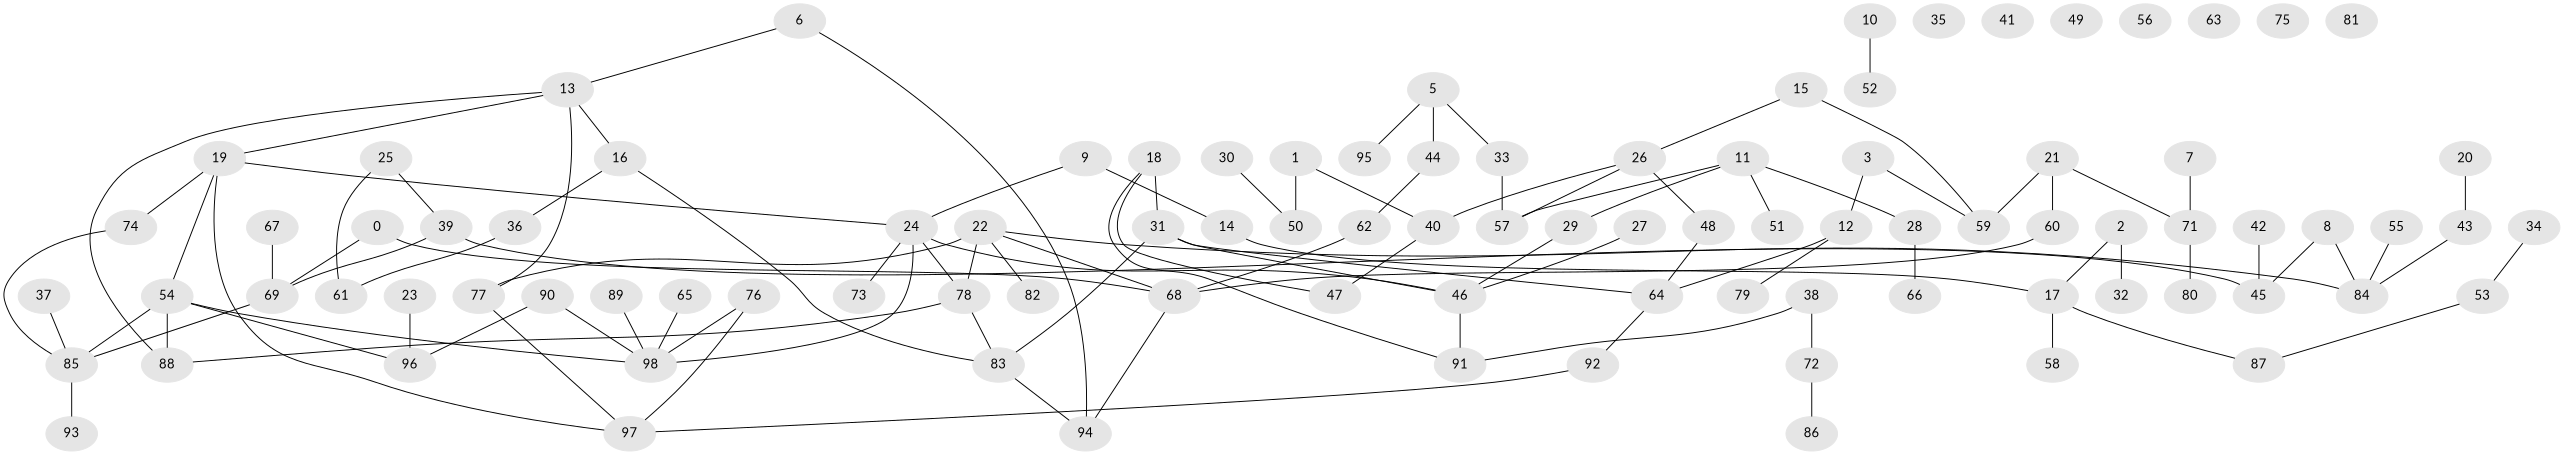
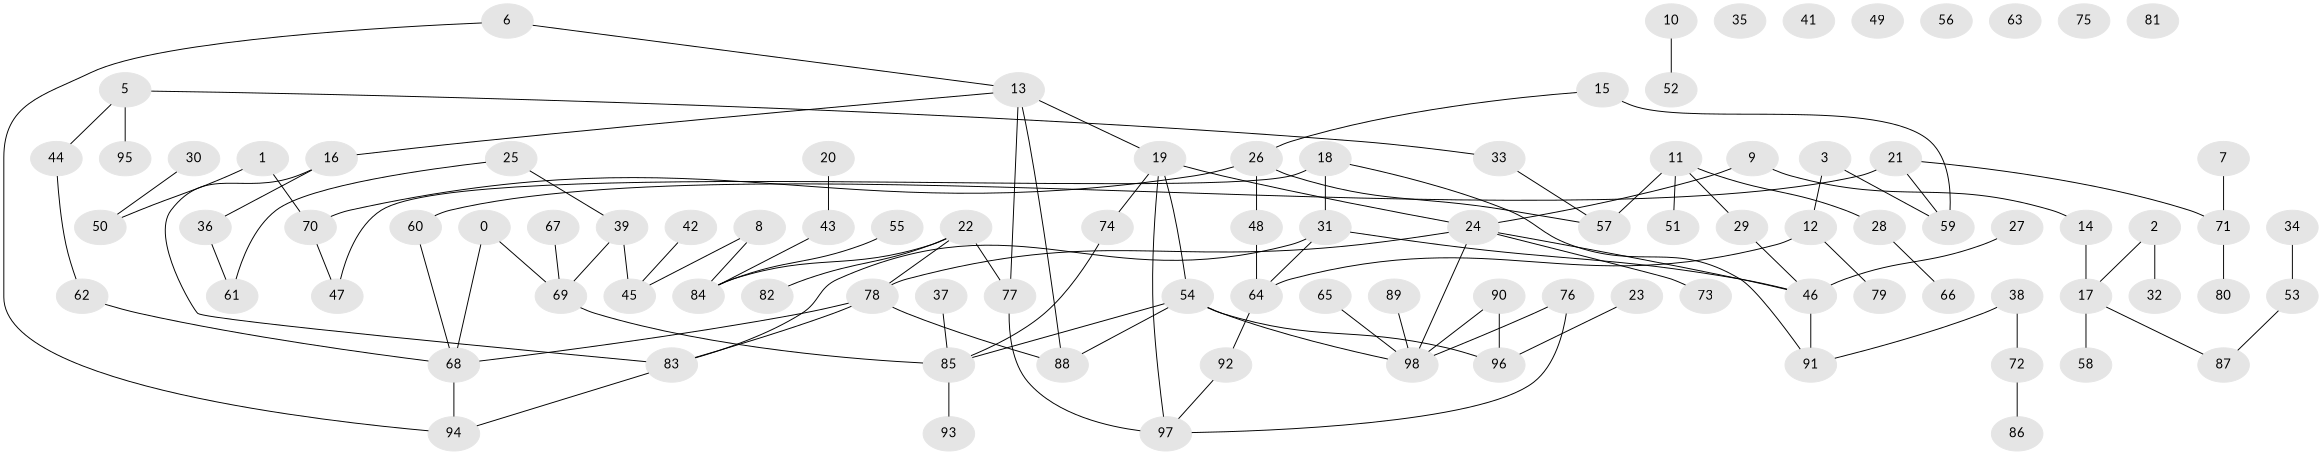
  graph {
    fontname=Lato
    node [color=gray90 fontname=Lato style=filled]
    edge [fontname=Lato]
    1
-   40
+   40 [label=70]
    50
    47
    2
    17
    32
    58
    87
    3
    12
    59
    64
    79
    n15 [label=0]
    68
    69
    94
    85
    5
    33
    44
    95
    57
    62
    6
    13
    16
    19
    77
    88
    7
    71
    80
    8
    45
    84
    9
    14
    24
    78
    46
    73
    98
    10
    52
    11
    28
    29
    51
    66
    92
    36
    83
    54
    74
    97
    15
    26
    48
    61
    18
    31
    91
    96
    20
    43
    21
    60
    22
    82
    23
    25
    39
    27
    30
    34
    53
    35
    37
    93
    38
    72
    86
    41
    42
    49
    55
    56
    63
    65
    67
    75
    76
    81
    89
    90
    1 -- 40
    1 -- 50
    40 -- 47
    2 -- 17
    2 -- 32
    17 -- 58
    17 -- 87
    3 -- 12
    3 -- 59
    12 -- 64
    12 -- 79
    64 -- 92
    n15 -- 68
    n15 -- 69
    68 -- 94
    69 -- 85
    85 -- 93
    5 -- 33
    5 -- 44
    5 -- 95
    33 -- 57
    44 -- 62
    62 -- 68
    6 -- 94
    6 -- 13
    13 -- 16
    13 -- 19
    13 -- 77
    13 -- 88
    16 -- 36
    16 -- 83
    19 -- 24
    19 -- 54
    19 -- 74
    19 -- 97
    77 -- 97
    7 -- 71
    71 -- 80
    8 -- 45
    8 -- 84
    9 -- 14
    9 -- 24
    14 -- 17
    24 -- 78
    24 -- 46
    24 -- 73
    24 -- 98
    78 -- 88
    78 -- 83
    46 -- 91
    10 -- 52
    11 -- 57
    11 -- 28
    11 -- 29
    11 -- 51
    28 -- 66
    29 -- 46
    92 -- 97
    36 -- 61
    83 -- 94
    54 -- 85
    54 -- 88
    54 -- 98
    54 -- 96
    74 -- 85
    15 -- 59
    15 -- 26
    26 -- 40
    26 -- 57
    26 -- 48
    48 -- 64
    18 -- 47
    18 -- 31
    18 -- 91
    31 -- 64
    31 -- 46
    31 -- 83
    20 -- 43
    43 -- 84
    21 -- 59
    21 -- 71
    21 -- 60
    60 -- 68
-   22 -- 68
+   78 -- 68
    22 -- 77
    22 -- 84
    22 -- 78
    22 -- 82
    23 -- 96
    25 -- 61
    25 -- 39
    39 -- 69
    39 -- 45
    27 -- 46
    30 -- 50
    34 -- 53
    53 -- 87
    37 -- 85
    38 -- 91
    38 -- 72
    72 -- 86
    42 -- 45
    55 -- 84
    65 -- 98
    67 -- 69
    76 -- 98
    76 -- 97
    89 -- 98
    90 -- 98
    90 -- 96
  }
